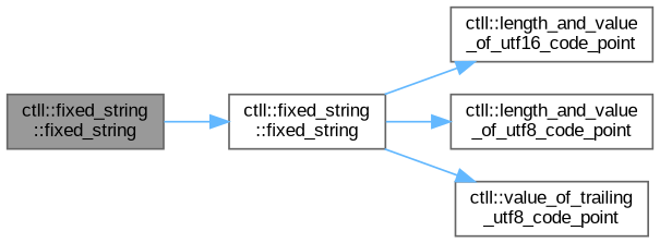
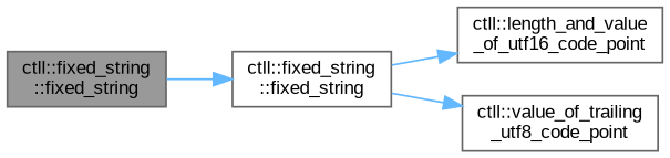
  digraph {
    rankdir=LR
    fontname="Liberation Sans"
    node [color=grey40 fillcolor=white fontname="Liberation Sans" fontsize=10 shape=box style=filled]
    edge [color=steelblue1 fontname="Liberation Sans" fontsize=10 labelfontname=Helvetica labelfontsize=10 style=solid]
    n1 [color=gray40 fillcolor=grey60 fontcolor=black height=0.2 label="ctll::fixed_string\l::fixed_string" width=0.4]
    n2 [height=0.2 label="ctll::fixed_string\l::fixed_string" width=0.4]
    n3 [height=0.2 label="ctll::length_and_value\l_of_utf16_code_point" width=0.4]
-   n4 [height=0.2 label="ctll::length_and_value\l_of_utf8_code_point" width=0.4]
    n5 [height=0.2 label="ctll::value_of_trailing\l_utf8_code_point" width=0.4]
    n1 -> n2
    n2 -> n3
-   n2 -> n4
    n2 -> n5
  }
